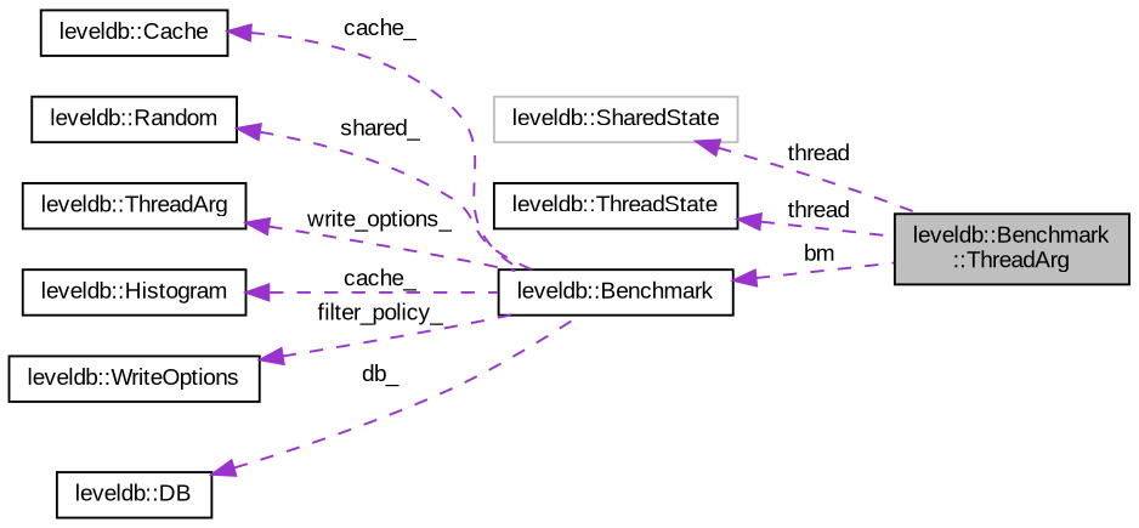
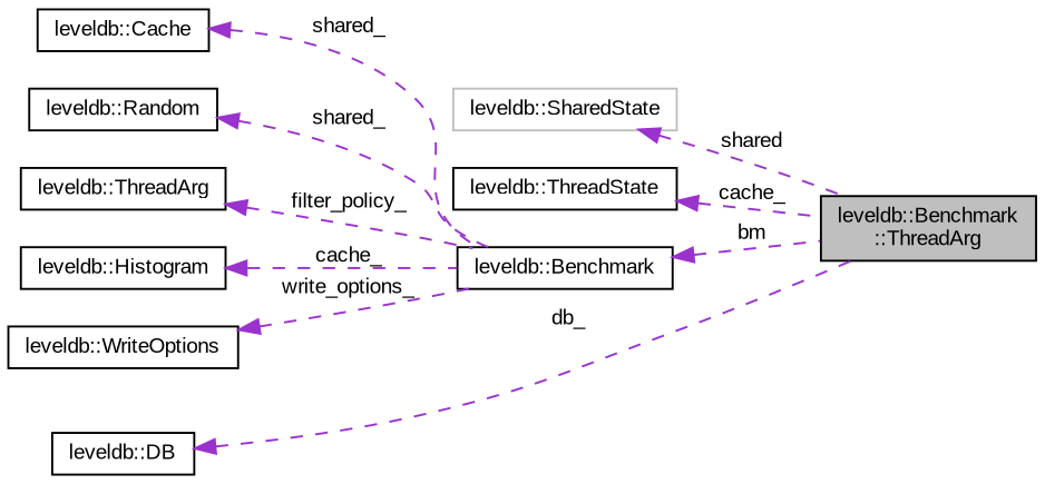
  digraph {
    fontname="Liberation Sans"
    rankdir=LR
    node [color=black fillcolor=white fontname="Liberation Sans" fontsize=10 shape=record style=filled]
    edge [color=darkorchid3 dir=back fontname="Liberation Sans" fontsize=10 labelfontname=Helvetica labelfontsize=10 style=dashed]
    n1 [fillcolor=grey75 fontcolor=black height=0.2 label="leveldb::Benchmark\l::ThreadArg" width=0.4]
    n2 [color=grey75 height=0.2 label="leveldb::SharedState" width=0.4]
    n3 [height=0.2 label="leveldb::ThreadState" width=0.4]
    n4 [height=0.2 label="leveldb::Benchmark" width=0.4]
    n5 [height=0.2 label="leveldb::Random" width=0.4]
    n6 [height=0.2 label="leveldb::ThreadArg" width=0.4]
    n7 [height=0.2 label="leveldb::Histogram" width=0.4]
    n8 [height=0.2 label="leveldb::DB" width=0.4]
    n9 [height=0.2 label="leveldb::WriteOptions" width=0.4]
    n10 [height=0.2 label="leveldb::Cache" width=0.4]
-   n2 -> n1 [label=" thread"]
-   n3 -> n1 [label=" thread"]
+   n2 -> n1 [label=" shared"]
+   n3 -> n1 [label=" cache_"]
    n4 -> n1 [label=" bm"]
    n5 -> n4 [label=" shared_"]
-   n6 -> n4 [label=" write_options_"]
+   n6 -> n4 [label=" filter_policy_"]
    n7 -> n4 [label=" cache_"]
-   n8 -> n4 [label=" db_"]
-   n9 -> n4 [label=" filter_policy_"]
-   n10 -> n4 [label=" cache_"]
+   n8 -> n1 [label=" db_"]
+   n9 -> n4 [label=" write_options_"]
+   n10 -> n4 [label=" shared_"]
  }
